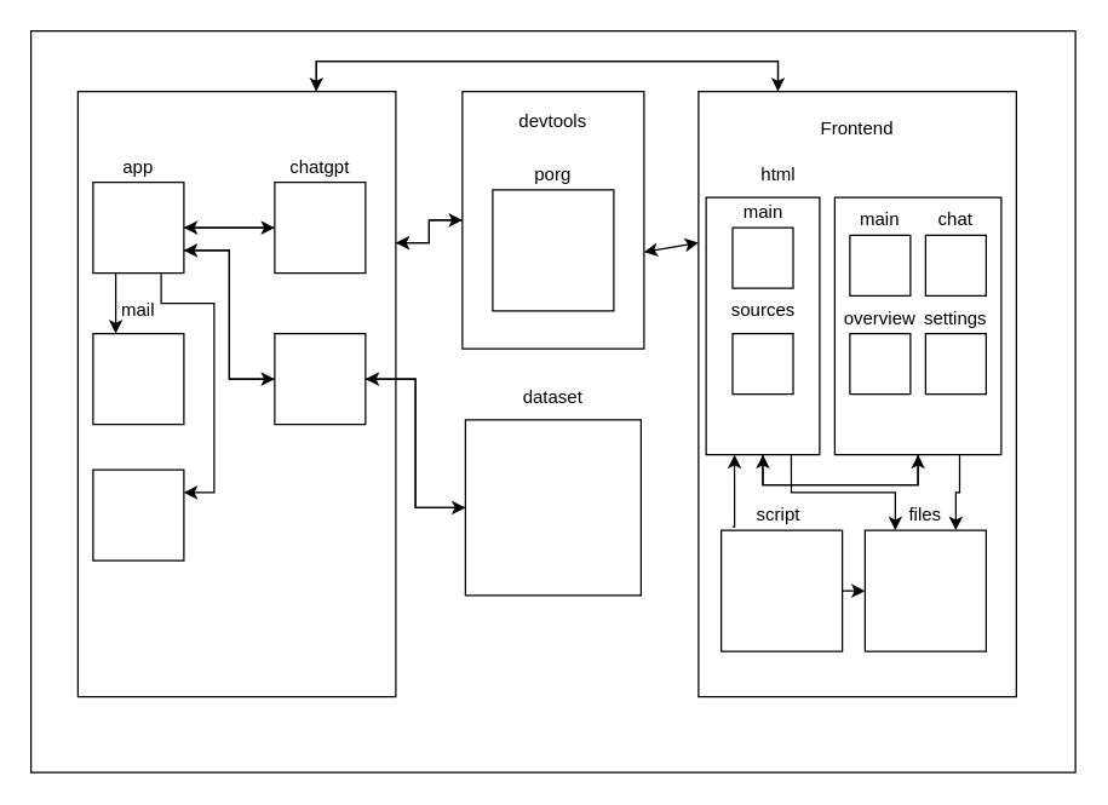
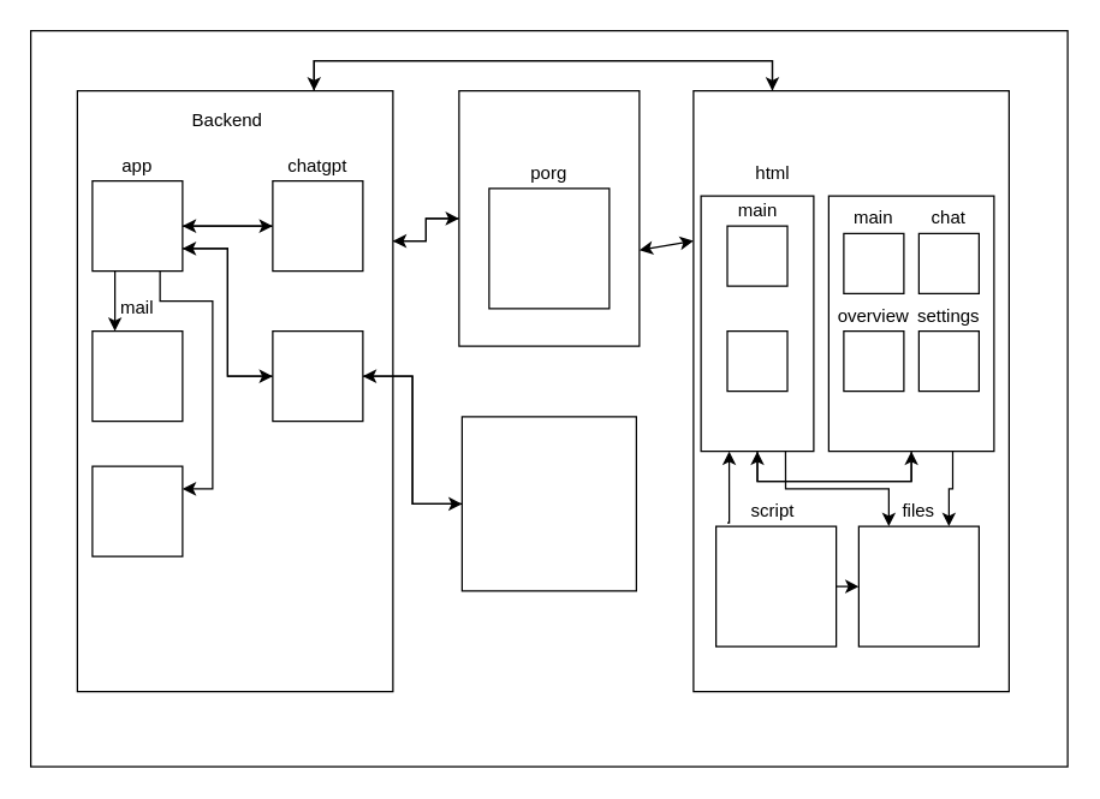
  <mxCell id="0" />
  <mxCell id="1" parent="0" />
  <mxCell id="2" value="" style="rounded=0;whiteSpace=wrap;html=1;" vertex="1" parent="1"><mxGeometry x="20" y="20" width="690" height="490" as="geometry" /></mxCell>
  <mxCell id="3" style="edgeStyle=orthogonalEdgeStyle;rounded=0;orthogonalLoop=1;jettySize=auto;html=1;exitX=1;exitY=0.25;exitDx=0;exitDy=0;entryX=0;entryY=0.5;entryDx=0;entryDy=0;" edge="1" parent="1" source="5" target="51"><mxGeometry relative="1" as="geometry" /></mxCell>
  <mxCell id="4" style="edgeStyle=orthogonalEdgeStyle;rounded=0;orthogonalLoop=1;jettySize=auto;html=1;exitX=0.75;exitY=0;exitDx=0;exitDy=0;entryX=0.25;entryY=0;entryDx=0;entryDy=0;" edge="1" parent="1" source="5" target="7"><mxGeometry relative="1" as="geometry" /></mxCell>
  <mxCell id="5" value="" style="rounded=0;whiteSpace=wrap;html=1;" vertex="1" parent="1"><mxGeometry x="51" y="60" width="210" height="400" as="geometry" /></mxCell>
  <mxCell id="6" style="edgeStyle=orthogonalEdgeStyle;rounded=0;orthogonalLoop=1;jettySize=auto;html=1;exitX=0.25;exitY=0;exitDx=0;exitDy=0;entryX=0.75;entryY=0;entryDx=0;entryDy=0;" edge="1" parent="1" source="7" target="5"><mxGeometry relative="1" as="geometry" /></mxCell>
  <mxCell id="7" value="" style="rounded=0;whiteSpace=wrap;html=1;" vertex="1" parent="1"><mxGeometry x="461" y="60" width="210" height="400" as="geometry" /></mxCell>
- <mxCell id="9" value="Frontend" style="text;html=1;strokeColor=none;fillColor=none;align=center;verticalAlign=middle;whiteSpace=wrap;rounded=0;" vertex="1" parent="1"><mxGeometry x="536" y="70" width="60" height="30" as="geometry" /></mxCell>
+ <mxCell id="8" value="Backend" style="text;html=1;strokeColor=none;fillColor=none;align=center;verticalAlign=middle;whiteSpace=wrap;rounded=0;" vertex="1" parent="1"><mxGeometry x="121" y="65" width="60" height="30" as="geometry" /></mxCell>
  <mxCell id="10" style="edgeStyle=orthogonalEdgeStyle;rounded=0;orthogonalLoop=1;jettySize=auto;html=1;exitX=0.25;exitY=1;exitDx=0;exitDy=0;entryX=0.25;entryY=1;entryDx=0;entryDy=0;" edge="1" parent="1" source="14" target="24"><mxGeometry relative="1" as="geometry"><Array as="points"><mxPoint x="76" y="210" /><mxPoint x="76" y="210" /></Array></mxGeometry></mxCell>
  <mxCell id="11" style="edgeStyle=orthogonalEdgeStyle;rounded=0;orthogonalLoop=1;jettySize=auto;html=1;exitX=1;exitY=0.5;exitDx=0;exitDy=0;entryX=0;entryY=0.5;entryDx=0;entryDy=0;" edge="1" parent="1" source="14" target="17"><mxGeometry relative="1" as="geometry" /></mxCell>
  <mxCell id="12" style="edgeStyle=orthogonalEdgeStyle;rounded=0;orthogonalLoop=1;jettySize=auto;html=1;exitX=1;exitY=0.75;exitDx=0;exitDy=0;entryX=0;entryY=0.5;entryDx=0;entryDy=0;" edge="1" parent="1" source="14" target="20"><mxGeometry relative="1" as="geometry" /></mxCell>
  <mxCell id="13" style="edgeStyle=orthogonalEdgeStyle;rounded=0;orthogonalLoop=1;jettySize=auto;html=1;exitX=0.75;exitY=1;exitDx=0;exitDy=0;entryX=1;entryY=0.25;entryDx=0;entryDy=0;" edge="1" parent="1" source="14" target="21"><mxGeometry relative="1" as="geometry"><Array as="points"><mxPoint x="106" y="200" /><mxPoint x="141" y="200" /><mxPoint x="141" y="325" /></Array></mxGeometry></mxCell>
  <mxCell id="14" value="" style="whiteSpace=wrap;html=1;aspect=fixed;" vertex="1" parent="1"><mxGeometry x="61" y="120" width="60" height="60" as="geometry" /></mxCell>
  <mxCell id="15" value="" style="whiteSpace=wrap;html=1;aspect=fixed;" vertex="1" parent="1"><mxGeometry x="61" y="220" width="60" height="60" as="geometry" /></mxCell>
  <mxCell id="16" style="edgeStyle=orthogonalEdgeStyle;rounded=0;orthogonalLoop=1;jettySize=auto;html=1;exitX=0;exitY=0.5;exitDx=0;exitDy=0;entryX=1;entryY=0.5;entryDx=0;entryDy=0;" edge="1" parent="1" source="17" target="14"><mxGeometry relative="1" as="geometry" /></mxCell>
  <mxCell id="17" value="" style="whiteSpace=wrap;html=1;aspect=fixed;" vertex="1" parent="1"><mxGeometry x="181" y="120" width="60" height="60" as="geometry" /></mxCell>
  <mxCell id="18" style="edgeStyle=orthogonalEdgeStyle;rounded=0;orthogonalLoop=1;jettySize=auto;html=1;exitX=1;exitY=0.5;exitDx=0;exitDy=0;entryX=0;entryY=0.5;entryDx=0;entryDy=0;" edge="1" parent="1" source="20" target="56"><mxGeometry relative="1" as="geometry" /></mxCell>
  <mxCell id="19" style="edgeStyle=orthogonalEdgeStyle;rounded=0;orthogonalLoop=1;jettySize=auto;html=1;exitX=0;exitY=0.5;exitDx=0;exitDy=0;entryX=1;entryY=0.75;entryDx=0;entryDy=0;" edge="1" parent="1" source="20" target="14"><mxGeometry relative="1" as="geometry" /></mxCell>
  <mxCell id="20" value="" style="whiteSpace=wrap;html=1;aspect=fixed;" vertex="1" parent="1"><mxGeometry x="181" y="220" width="60" height="60" as="geometry" /></mxCell>
  <mxCell id="21" value="" style="whiteSpace=wrap;html=1;aspect=fixed;" vertex="1" parent="1"><mxGeometry x="61" y="310" width="60" height="60" as="geometry" /></mxCell>
  <mxCell id="22" value="app" style="text;html=1;strokeColor=none;fillColor=none;align=center;verticalAlign=middle;whiteSpace=wrap;rounded=0;" vertex="1" parent="1"><mxGeometry x="61" y="95" width="60" height="30" as="geometry" /></mxCell>
  <mxCell id="23" value="chatgpt" style="text;html=1;strokeColor=none;fillColor=none;align=center;verticalAlign=middle;whiteSpace=wrap;rounded=0;" vertex="1" parent="1"><mxGeometry x="181" y="95" width="60" height="30" as="geometry" /></mxCell>
  <mxCell id="24" value="mail" style="text;html=1;strokeColor=none;fillColor=none;align=center;verticalAlign=middle;whiteSpace=wrap;rounded=0;" vertex="1" parent="1"><mxGeometry x="61" y="190" width="60" height="30" as="geometry" /></mxCell>
  <mxCell id="25" style="edgeStyle=orthogonalEdgeStyle;rounded=0;orthogonalLoop=1;jettySize=auto;html=1;exitX=0.75;exitY=1;exitDx=0;exitDy=0;entryX=0.25;entryY=0;entryDx=0;entryDy=0;" edge="1" parent="1" source="27" target="48"><mxGeometry relative="1" as="geometry" /></mxCell>
  <mxCell id="26" style="edgeStyle=orthogonalEdgeStyle;rounded=0;orthogonalLoop=1;jettySize=auto;html=1;exitX=0.5;exitY=1;exitDx=0;exitDy=0;entryX=0.5;entryY=1;entryDx=0;entryDy=0;" edge="1" parent="1" source="27" target="39"><mxGeometry relative="1" as="geometry" /></mxCell>
  <mxCell id="27" value="" style="rounded=0;whiteSpace=wrap;html=1;" vertex="1" parent="1"><mxGeometry x="466" y="130" width="75" height="170" as="geometry" /></mxCell>
  <mxCell id="28" value="html" style="text;html=1;strokeColor=none;fillColor=none;align=center;verticalAlign=middle;whiteSpace=wrap;rounded=0;" vertex="1" parent="1"><mxGeometry x="483.5" y="100" width="60" height="30" as="geometry" /></mxCell>
  <mxCell id="29" value="" style="whiteSpace=wrap;html=1;aspect=fixed;" vertex="1" parent="1"><mxGeometry x="483.5" y="150" width="40" height="40" as="geometry" /></mxCell>
  <mxCell id="30" value="main" style="text;html=1;strokeColor=none;fillColor=none;align=center;verticalAlign=middle;whiteSpace=wrap;rounded=0;" vertex="1" parent="1"><mxGeometry x="473.5" y="125" width="60" height="30" as="geometry" /></mxCell>
  <mxCell id="31" value="" style="whiteSpace=wrap;html=1;aspect=fixed;" vertex="1" parent="1"><mxGeometry x="483.5" y="220" width="40" height="40" as="geometry" /></mxCell>
- <mxCell id="32" value="sources" style="text;html=1;strokeColor=none;fillColor=none;align=center;verticalAlign=middle;whiteSpace=wrap;rounded=0;" vertex="1" parent="1"><mxGeometry x="473.5" y="190" width="60" height="30" as="geometry" /></mxCell>
  <mxCell id="33" style="edgeStyle=orthogonalEdgeStyle;rounded=0;orthogonalLoop=1;jettySize=auto;html=1;exitX=1;exitY=0.5;exitDx=0;exitDy=0;entryX=0;entryY=0.5;entryDx=0;entryDy=0;" edge="1" parent="1" source="34" target="48"><mxGeometry relative="1" as="geometry" /></mxCell>
  <mxCell id="34" value="" style="whiteSpace=wrap;html=1;aspect=fixed;" vertex="1" parent="1"><mxGeometry x="476" y="350" width="80" height="80" as="geometry" /></mxCell>
  <mxCell id="35" style="edgeStyle=orthogonalEdgeStyle;rounded=0;orthogonalLoop=1;jettySize=auto;html=1;exitX=0;exitY=0.75;exitDx=0;exitDy=0;entryX=0.25;entryY=1;entryDx=0;entryDy=0;" edge="1" parent="1" source="36" target="27"><mxGeometry relative="1" as="geometry"><Array as="points"><mxPoint x="485" y="348" /></Array></mxGeometry></mxCell>
  <mxCell id="36" value="script" style="text;html=1;strokeColor=none;fillColor=none;align=center;verticalAlign=middle;whiteSpace=wrap;rounded=0;" vertex="1" parent="1"><mxGeometry x="483.5" y="325" width="60" height="30" as="geometry" /></mxCell>
  <mxCell id="37" style="edgeStyle=orthogonalEdgeStyle;rounded=0;orthogonalLoop=1;jettySize=auto;html=1;exitX=0.75;exitY=1;exitDx=0;exitDy=0;entryX=0.75;entryY=0;entryDx=0;entryDy=0;" edge="1" parent="1" source="39" target="48"><mxGeometry relative="1" as="geometry" /></mxCell>
  <mxCell id="38" style="edgeStyle=orthogonalEdgeStyle;rounded=0;orthogonalLoop=1;jettySize=auto;html=1;exitX=0.5;exitY=1;exitDx=0;exitDy=0;entryX=0.5;entryY=1;entryDx=0;entryDy=0;" edge="1" parent="1" source="39" target="27"><mxGeometry relative="1" as="geometry" /></mxCell>
  <mxCell id="39" value="" style="rounded=0;whiteSpace=wrap;html=1;" vertex="1" parent="1"><mxGeometry x="551" y="130" width="110" height="170" as="geometry" /></mxCell>
  <mxCell id="40" value="" style="whiteSpace=wrap;html=1;aspect=fixed;" vertex="1" parent="1"><mxGeometry x="611" y="220" width="40" height="40" as="geometry" /></mxCell>
  <mxCell id="41" value="" style="whiteSpace=wrap;html=1;aspect=fixed;" vertex="1" parent="1"><mxGeometry x="561" y="220" width="40" height="40" as="geometry" /></mxCell>
  <mxCell id="42" value="" style="whiteSpace=wrap;html=1;aspect=fixed;" vertex="1" parent="1"><mxGeometry x="561" y="155" width="40" height="40" as="geometry" /></mxCell>
  <mxCell id="43" value="" style="whiteSpace=wrap;html=1;aspect=fixed;" vertex="1" parent="1"><mxGeometry x="611" y="155" width="40" height="40" as="geometry" /></mxCell>
  <mxCell id="44" value="chat" style="text;html=1;strokeColor=none;fillColor=none;align=center;verticalAlign=middle;whiteSpace=wrap;rounded=0;" vertex="1" parent="1"><mxGeometry x="601" y="130" width="60" height="30" as="geometry" /></mxCell>
  <mxCell id="45" value="main" style="text;html=1;strokeColor=none;fillColor=none;align=center;verticalAlign=middle;whiteSpace=wrap;rounded=0;" vertex="1" parent="1"><mxGeometry x="551" y="130" width="60" height="30" as="geometry" /></mxCell>
  <mxCell id="46" value="overview" style="text;html=1;strokeColor=none;fillColor=none;align=center;verticalAlign=middle;whiteSpace=wrap;rounded=0;" vertex="1" parent="1"><mxGeometry x="551" y="195" width="60" height="30" as="geometry" /></mxCell>
  <mxCell id="47" value="settings" style="text;html=1;strokeColor=none;fillColor=none;align=center;verticalAlign=middle;whiteSpace=wrap;rounded=0;" vertex="1" parent="1"><mxGeometry x="601" y="195" width="60" height="30" as="geometry" /></mxCell>
  <mxCell id="48" value="" style="whiteSpace=wrap;html=1;aspect=fixed;" vertex="1" parent="1"><mxGeometry x="571" y="350" width="80" height="80" as="geometry" /></mxCell>
  <mxCell id="49" value="files" style="text;html=1;strokeColor=none;fillColor=none;align=center;verticalAlign=middle;whiteSpace=wrap;rounded=0;" vertex="1" parent="1"><mxGeometry x="581" y="325" width="60" height="30" as="geometry" /></mxCell>
  <mxCell id="50" style="edgeStyle=orthogonalEdgeStyle;rounded=0;orthogonalLoop=1;jettySize=auto;html=1;exitX=0;exitY=0.5;exitDx=0;exitDy=0;entryX=1;entryY=0.25;entryDx=0;entryDy=0;" edge="1" parent="1" source="51" target="5"><mxGeometry relative="1" as="geometry" /></mxCell>
  <mxCell id="51" value="" style="rounded=0;whiteSpace=wrap;html=1;" vertex="1" parent="1"><mxGeometry x="305" y="60" width="120" height="170" as="geometry" /></mxCell>
- <mxCell id="52" value="devtools" style="text;html=1;strokeColor=none;fillColor=none;align=center;verticalAlign=middle;whiteSpace=wrap;rounded=0;" vertex="1" parent="1"><mxGeometry x="335" y="65" width="60" height="30" as="geometry" /></mxCell>
  <mxCell id="53" value="" style="whiteSpace=wrap;html=1;aspect=fixed;" vertex="1" parent="1"><mxGeometry x="325" y="125" width="80" height="80" as="geometry" /></mxCell>
  <mxCell id="54" value="porg" style="text;html=1;strokeColor=none;fillColor=none;align=center;verticalAlign=middle;whiteSpace=wrap;rounded=0;" vertex="1" parent="1"><mxGeometry x="335" y="100" width="60" height="30" as="geometry" /></mxCell>
  <mxCell id="55" style="edgeStyle=orthogonalEdgeStyle;rounded=0;orthogonalLoop=1;jettySize=auto;html=1;exitX=0;exitY=0.5;exitDx=0;exitDy=0;entryX=1;entryY=0.5;entryDx=0;entryDy=0;" edge="1" parent="1" source="56" target="20"><mxGeometry relative="1" as="geometry" /></mxCell>
  <mxCell id="56" value="" style="whiteSpace=wrap;html=1;aspect=fixed;" vertex="1" parent="1"><mxGeometry x="307" y="277" width="116" height="116" as="geometry" /></mxCell>
- <mxCell id="57" value="dataset" style="text;html=1;strokeColor=none;fillColor=none;align=center;verticalAlign=middle;whiteSpace=wrap;rounded=0;" vertex="1" parent="1"><mxGeometry x="335" y="247" width="60" height="30" as="geometry" /></mxCell>
  <mxCell id="58" value="" style="endArrow=classic;startArrow=classic;html=1;rounded=0;" edge="1" parent="1"><mxGeometry width="50" height="50" relative="1" as="geometry"><mxPoint x="425" y="166" as="sourcePoint" /><mxPoint x="461" y="160" as="targetPoint" /></mxGeometry></mxCell>
